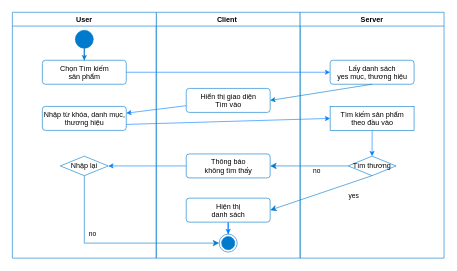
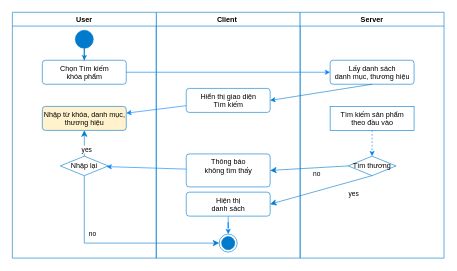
  <mxCell id="0" />
  <mxCell id="1" parent="0" />
  <mxCell id="2" value="Client " style="swimlane;strokeColor=#007ACC;" parent="1" vertex="1"><mxGeometry x="260" y="20" width="240" height="410" as="geometry" /></mxCell>
- <mxCell id="3" value="Hiển thị giao diện&lt;br&gt;Tìm vào" style="html=1;align=center;verticalAlign=top;rounded=1;absoluteArcSize=1;arcSize=10;dashed=0;strokeColor=#007ACC;" parent="2" vertex="1"><mxGeometry x="50" y="127" width="140" height="40" as="geometry" /></mxCell>
+ <mxCell id="3" value="Hiển thị giao diện&lt;br&gt;Tìm kiếm" style="html=1;align=center;verticalAlign=top;rounded=1;absoluteArcSize=1;arcSize=10;dashed=0;strokeColor=#007ACC;" parent="2" vertex="1"><mxGeometry x="50" y="127" width="140" height="40" as="geometry" /></mxCell>
  <mxCell id="4" style="edgeStyle=orthogonalEdgeStyle;rounded=0;orthogonalLoop=1;jettySize=auto;html=1;exitX=0.5;exitY=1;exitDx=0;exitDy=0;strokeColor=#007FFF;" parent="2" edge="1"><mxGeometry relative="1" as="geometry"><mxPoint x="120" y="260" as="sourcePoint" /><mxPoint x="120" y="260" as="targetPoint" /></mxGeometry></mxCell>
  <mxCell id="5" value="" style="ellipse;html=1;shape=endState;fillColor=#007acc;strokeColor=#007ACC;" parent="2" vertex="1"><mxGeometry x="105" y="370" width="30" height="30" as="geometry" /></mxCell>
- <mxCell id="6" value="Thông báo&lt;br&gt;không tìm thấy" style="html=1;align=center;verticalAlign=top;rounded=1;absoluteArcSize=1;arcSize=10;dashed=0;strokeColor=#007ACC;" parent="2" vertex="1"><mxGeometry x="50" y="236.25" width="140" height="40" as="geometry" /></mxCell>
+ <mxCell id="6" value="Thông báo&lt;br&gt;không tìm thấy" style="html=1;align=center;verticalAlign=top;rounded=1;absoluteArcSize=1;arcSize=10;dashed=0;strokeColor=#007ACC;" parent="2" vertex="1"><mxGeometry x="50" y="236.25" width="140" height="55" as="geometry" /></mxCell>
  <mxCell id="7" style="edgeStyle=orthogonalEdgeStyle;rounded=0;orthogonalLoop=1;jettySize=auto;html=1;entryX=0.5;entryY=0;entryDx=0;entryDy=0;endArrow=classic;endFill=1;strokeColor=#007FFF;elbow=vertical;" parent="2" source="8" target="5" edge="1"><mxGeometry relative="1" as="geometry" /></mxCell>
- <mxCell id="8" value="Hiện thị&lt;br&gt;danh sách" style="html=1;align=center;verticalAlign=top;rounded=1;absoluteArcSize=1;arcSize=10;dashed=0;strokeColor=#007ACC;" parent="2" vertex="1"><mxGeometry x="50" y="310" width="140" height="40" as="geometry" /></mxCell>
+ <mxCell id="8" value="Hiện thị&lt;br&gt;danh sách" style="html=1;align=center;verticalAlign=top;rounded=1;absoluteArcSize=1;arcSize=10;dashed=0;strokeColor=#007ACC;" parent="2" vertex="1"><mxGeometry x="50" y="300" width="140" height="40" as="geometry" /></mxCell>
  <mxCell id="9" value="Server" style="swimlane;startSize=23;strokeColor=#007ACC;" parent="1" vertex="1"><mxGeometry x="500" y="20" width="240" height="410" as="geometry" /></mxCell>
- <mxCell id="10" value="Lấy danh sách&lt;br&gt;yes mục, thương hiệu" style="html=1;align=center;verticalAlign=top;rounded=1;absoluteArcSize=1;arcSize=10;dashed=0;strokeColor=#007ACC;" parent="9" vertex="1"><mxGeometry x="50" y="80" width="140" height="40" as="geometry" /></mxCell>
+ <mxCell id="10" value="Lấy danh sách&lt;br&gt;danh mục, thương hiệu" style="html=1;align=center;verticalAlign=top;rounded=1;absoluteArcSize=1;arcSize=10;dashed=0;strokeColor=#007ACC;" parent="9" vertex="1"><mxGeometry x="50" y="80" width="140" height="40" as="geometry" /></mxCell>
  <mxCell id="11" value="Tìm thương" style="rhombus;whiteSpace=wrap;html=1;strokeColor=#007ACC;" parent="9" vertex="1"><mxGeometry x="80" y="240" width="80" height="32.5" as="geometry" /></mxCell>
- <mxCell id="12" style="edgeStyle=orthogonalEdgeStyle;rounded=0;orthogonalLoop=1;jettySize=auto;html=1;entryX=0.5;entryY=0;entryDx=0;entryDy=0;endArrow=classic;endFill=1;strokeColor=#007FFF;elbow=vertical;" parent="9" source="13" target="11" edge="1"><mxGeometry relative="1" as="geometry" /></mxCell>
+ <mxCell id="12" style="edgeStyle=orthogonalEdgeStyle;rounded=0;orthogonalLoop=1;jettySize=auto;html=1;entryX=0.5;entryY=0;entryDx=0;entryDy=0;endArrow=classic;endFill=1;strokeColor=#007FFF;elbow=vertical;dashed=1;" parent="9" source="13" target="11" edge="1"><mxGeometry relative="1" as="geometry" /></mxCell>
  <mxCell id="13" value="Tìm kiếm sản phẩm&lt;br&gt;theo đầu vào" style="html=1;align=center;verticalAlign=top;absoluteArcSize=1;arcSize=10;dashed=0;strokeColor=#007ACC;rounded=0;" parent="9" vertex="1"><mxGeometry x="50" y="157" width="140" height="40" as="geometry" /></mxCell>
  <mxCell id="14" value="" style="rounded=0;orthogonalLoop=1;jettySize=auto;html=1;strokeColor=#007ACC;exitX=0.5;exitY=1;exitDx=0;exitDy=0;entryX=1;entryY=0.5;entryDx=0;entryDy=0;" parent="1" source="10" target="3" edge="1"><mxGeometry relative="1" as="geometry"><mxPoint x="670" y="260" as="sourcePoint" /><mxPoint x="610" y="220" as="targetPoint" /></mxGeometry></mxCell>
  <mxCell id="15" value="User" style="swimlane;strokeColor=#007ACC;" parent="1" vertex="1"><mxGeometry x="20" y="20" width="240" height="410" as="geometry" /></mxCell>
- <mxCell id="16" value="Chọn Tìm kiếm&lt;br&gt;sản phẩm" style="html=1;align=center;verticalAlign=top;rounded=1;absoluteArcSize=1;arcSize=10;dashed=0;strokeColor=#007ACC;" parent="15" vertex="1"><mxGeometry x="50" y="80" width="140" height="40" as="geometry" /></mxCell>
+ <mxCell id="16" value="Chọn Tìm kiếm&lt;br&gt;khóa phẩm" style="html=1;align=center;verticalAlign=top;rounded=1;absoluteArcSize=1;arcSize=10;dashed=0;strokeColor=#007ACC;" parent="15" vertex="1"><mxGeometry x="50" y="80" width="140" height="40" as="geometry" /></mxCell>
  <mxCell id="17" value="" style="ellipse;fillColor=#007acc;strokeColor=#007ACC;" parent="15" vertex="1"><mxGeometry x="105" y="30" width="30" height="30" as="geometry" /></mxCell>
  <mxCell id="18" style="edgeStyle=orthogonalEdgeStyle;rounded=0;orthogonalLoop=1;jettySize=auto;html=1;exitX=0.5;exitY=1;exitDx=0;exitDy=0;strokeColor=#007ACC;" parent="15" source="17" target="16" edge="1"><mxGeometry relative="1" as="geometry"><mxPoint x="205" y="80" as="targetPoint" /></mxGeometry></mxCell>
- <mxCell id="19" value="Nhập từ khóa, danh mục,&lt;br&gt;thương hiệu" style="html=1;align=center;verticalAlign=top;rounded=1;absoluteArcSize=1;arcSize=10;dashed=0;strokeColor=#007ACC;" parent="15" vertex="1"><mxGeometry x="50" y="157" width="140" height="40" as="geometry" /></mxCell>
+ <mxCell id="19" value="Nhập từ khóa, danh mục,&lt;br&gt;thương hiệu" style="html=1;align=center;verticalAlign=top;rounded=1;absoluteArcSize=1;arcSize=10;dashed=0;strokeColor=#007ACC;fillColor=#fff2cc;" parent="15" vertex="1"><mxGeometry x="50" y="157" width="140" height="40" as="geometry" /></mxCell>
  <mxCell id="20" value="Nhập lại" style="rhombus;whiteSpace=wrap;html=1;strokeColor=#007ACC;" parent="15" vertex="1"><mxGeometry x="80" y="240" width="80" height="32.5" as="geometry" /></mxCell>
+ <mxCell id="21" value="yes" style="html=1;align=left;verticalAlign=top;endArrow=classic;endSize=8;strokeColor=#007ACC;rounded=0;exitX=0.5;exitY=0;exitDx=0;exitDy=0;elbow=vertical;entryX=0.5;entryY=1;entryDx=0;entryDy=0;endFill=1;" parent="15" source="20" target="19" edge="1"><mxGeometry x="0.12" y="6" relative="1" as="geometry"><mxPoint x="120" y="295.5" as="targetPoint" /><mxPoint as="offset" /><mxPoint x="490" y="173.75" as="sourcePoint" /></mxGeometry></mxCell>
  <mxCell id="22" style="edgeStyle=orthogonalEdgeStyle;rounded=0;orthogonalLoop=1;jettySize=auto;html=1;strokeColor=#007FFF;entryX=0;entryY=0.5;entryDx=0;entryDy=0;" parent="1" source="16" target="10" edge="1"><mxGeometry relative="1" as="geometry"><mxPoint x="410" y="110" as="targetPoint" /></mxGeometry></mxCell>
  <mxCell id="23" style="rounded=0;orthogonalLoop=1;jettySize=auto;html=1;strokeColor=#007FFF;" parent="1" source="3" target="19" edge="1"><mxGeometry relative="1" as="geometry" /></mxCell>
- <mxCell id="24" value="" style="rounded=0;orthogonalLoop=1;jettySize=auto;html=1;strokeColor=#007FFF;exitX=1;exitY=0.75;exitDx=0;exitDy=0;entryX=0;entryY=0.5;entryDx=0;entryDy=0;" parent="1" source="19" target="13" edge="1"><mxGeometry relative="1" as="geometry"><mxPoint x="580" y="207" as="targetPoint" /></mxGeometry></mxCell>
  <mxCell id="25" style="edgeStyle=none;rounded=0;orthogonalLoop=1;jettySize=auto;html=1;strokeColor=#007FFF;" parent="1" source="6" target="20" edge="1"><mxGeometry relative="1" as="geometry" /></mxCell>
  <mxCell id="26" value="no" style="html=1;align=left;verticalAlign=top;endArrow=classic;endSize=8;strokeColor=#007ACC;rounded=0;exitX=0.5;exitY=1;exitDx=0;exitDy=0;entryX=0;entryY=0.5;entryDx=0;entryDy=0;endFill=1;edgeStyle=orthogonalEdgeStyle;" parent="1" source="20" target="5" edge="1"><mxGeometry x="-0.5" y="6" relative="1" as="geometry"><mxPoint x="110" y="470" as="targetPoint" /><mxPoint as="offset" /><mxPoint x="-220" y="100" as="sourcePoint" /></mxGeometry></mxCell>
  <mxCell id="27" value="yes" style="html=1;align=left;verticalAlign=top;endArrow=classic;endSize=8;strokeColor=#007ACC;rounded=0;endFill=1;exitX=0.5;exitY=1;exitDx=0;exitDy=0;entryX=1;entryY=0.5;entryDx=0;entryDy=0;" parent="1" source="11" target="8" edge="1"><mxGeometry x="-0.5" y="6" relative="1" as="geometry"><mxPoint x="640" y="450" as="targetPoint" /><mxPoint as="offset" /><mxPoint x="580" y="316" as="sourcePoint" /></mxGeometry></mxCell>
  <mxCell id="28" value="no" style="html=1;align=left;verticalAlign=top;endArrow=classic;endSize=8;strokeColor=#007ACC;rounded=0;exitX=0;exitY=0.5;exitDx=0;exitDy=0;entryX=1;entryY=0.5;entryDx=0;entryDy=0;endFill=1;" parent="1" source="11" target="6" edge="1"><mxGeometry x="-0.076" y="-4" relative="1" as="geometry"><mxPoint x="473" y="390" as="targetPoint" /><mxPoint as="offset" /><mxPoint x="473" y="342.5" as="sourcePoint" /></mxGeometry></mxCell>
